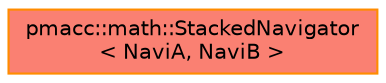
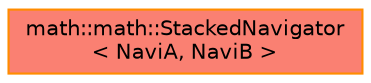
  digraph {
    rankdir=LR
-   n1 [color=darkorange fillcolor=salmon fontname=Helvetica fontsize=10 height=0.2 label="pmacc::math::StackedNavigator\l\< NaviA, NaviB \>" shape=record style=filled width=0.4]
+   n1 [color=darkorange fillcolor=salmon fontname=Helvetica fontsize=10 height=0.2 label="math::math::StackedNavigator\l\< NaviA, NaviB \>" shape=record style=filled width=0.4]
  }
